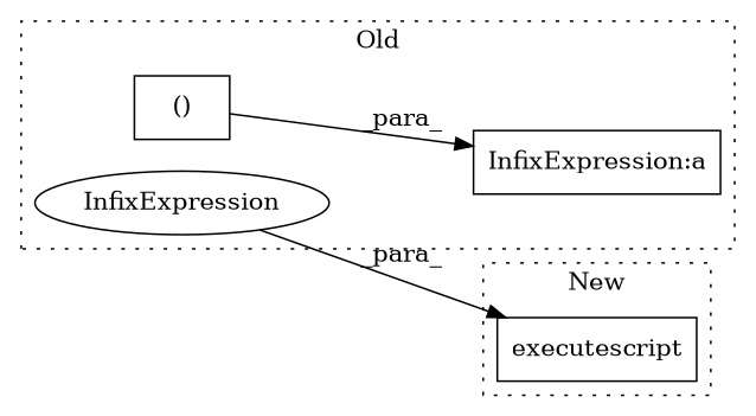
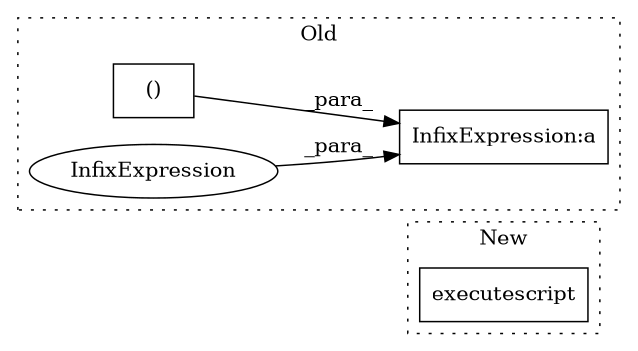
  digraph {
    rankdir=LR
    node [shape=box]
    n1 [a=106 l=38 label="()" s=2262]
    n2 [a=27 l=12 label="InfixExpression:a" s=2250]
    n3 [a=45 l=32 label=InfixExpression s=2218 shape=ellipse]
    n4 [a=32 l="14,1" label=executescript s="2373,2406"]
    subgraph cluster_1 {
      label=Old
      style=dotted
      n1
      n2
      n3
    }
    subgraph cluster_2 {
      label=New
      style=dotted
      n4
    }
    n1 -> n2 [label=_para_]
-   n3 -> n4 [label=_para_]
+   n3 -> n2 [label=_para_]
  }
